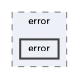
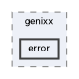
  digraph {
    compound=true
    fontname=Roboto
    n1 [color=grey25 fillcolor="#edf0f7" fontname=Roboto fontsize=10 height=0.2 label=error shape=box style="filled,bold" width=0.4]
    subgraph cluster_1 {
      bgcolor="#edf0f7"
      fontsize=10
-     label=error
+     label=genixx
      pencolor=grey50
      style="filled,dashed"
      n1
    }
  }
